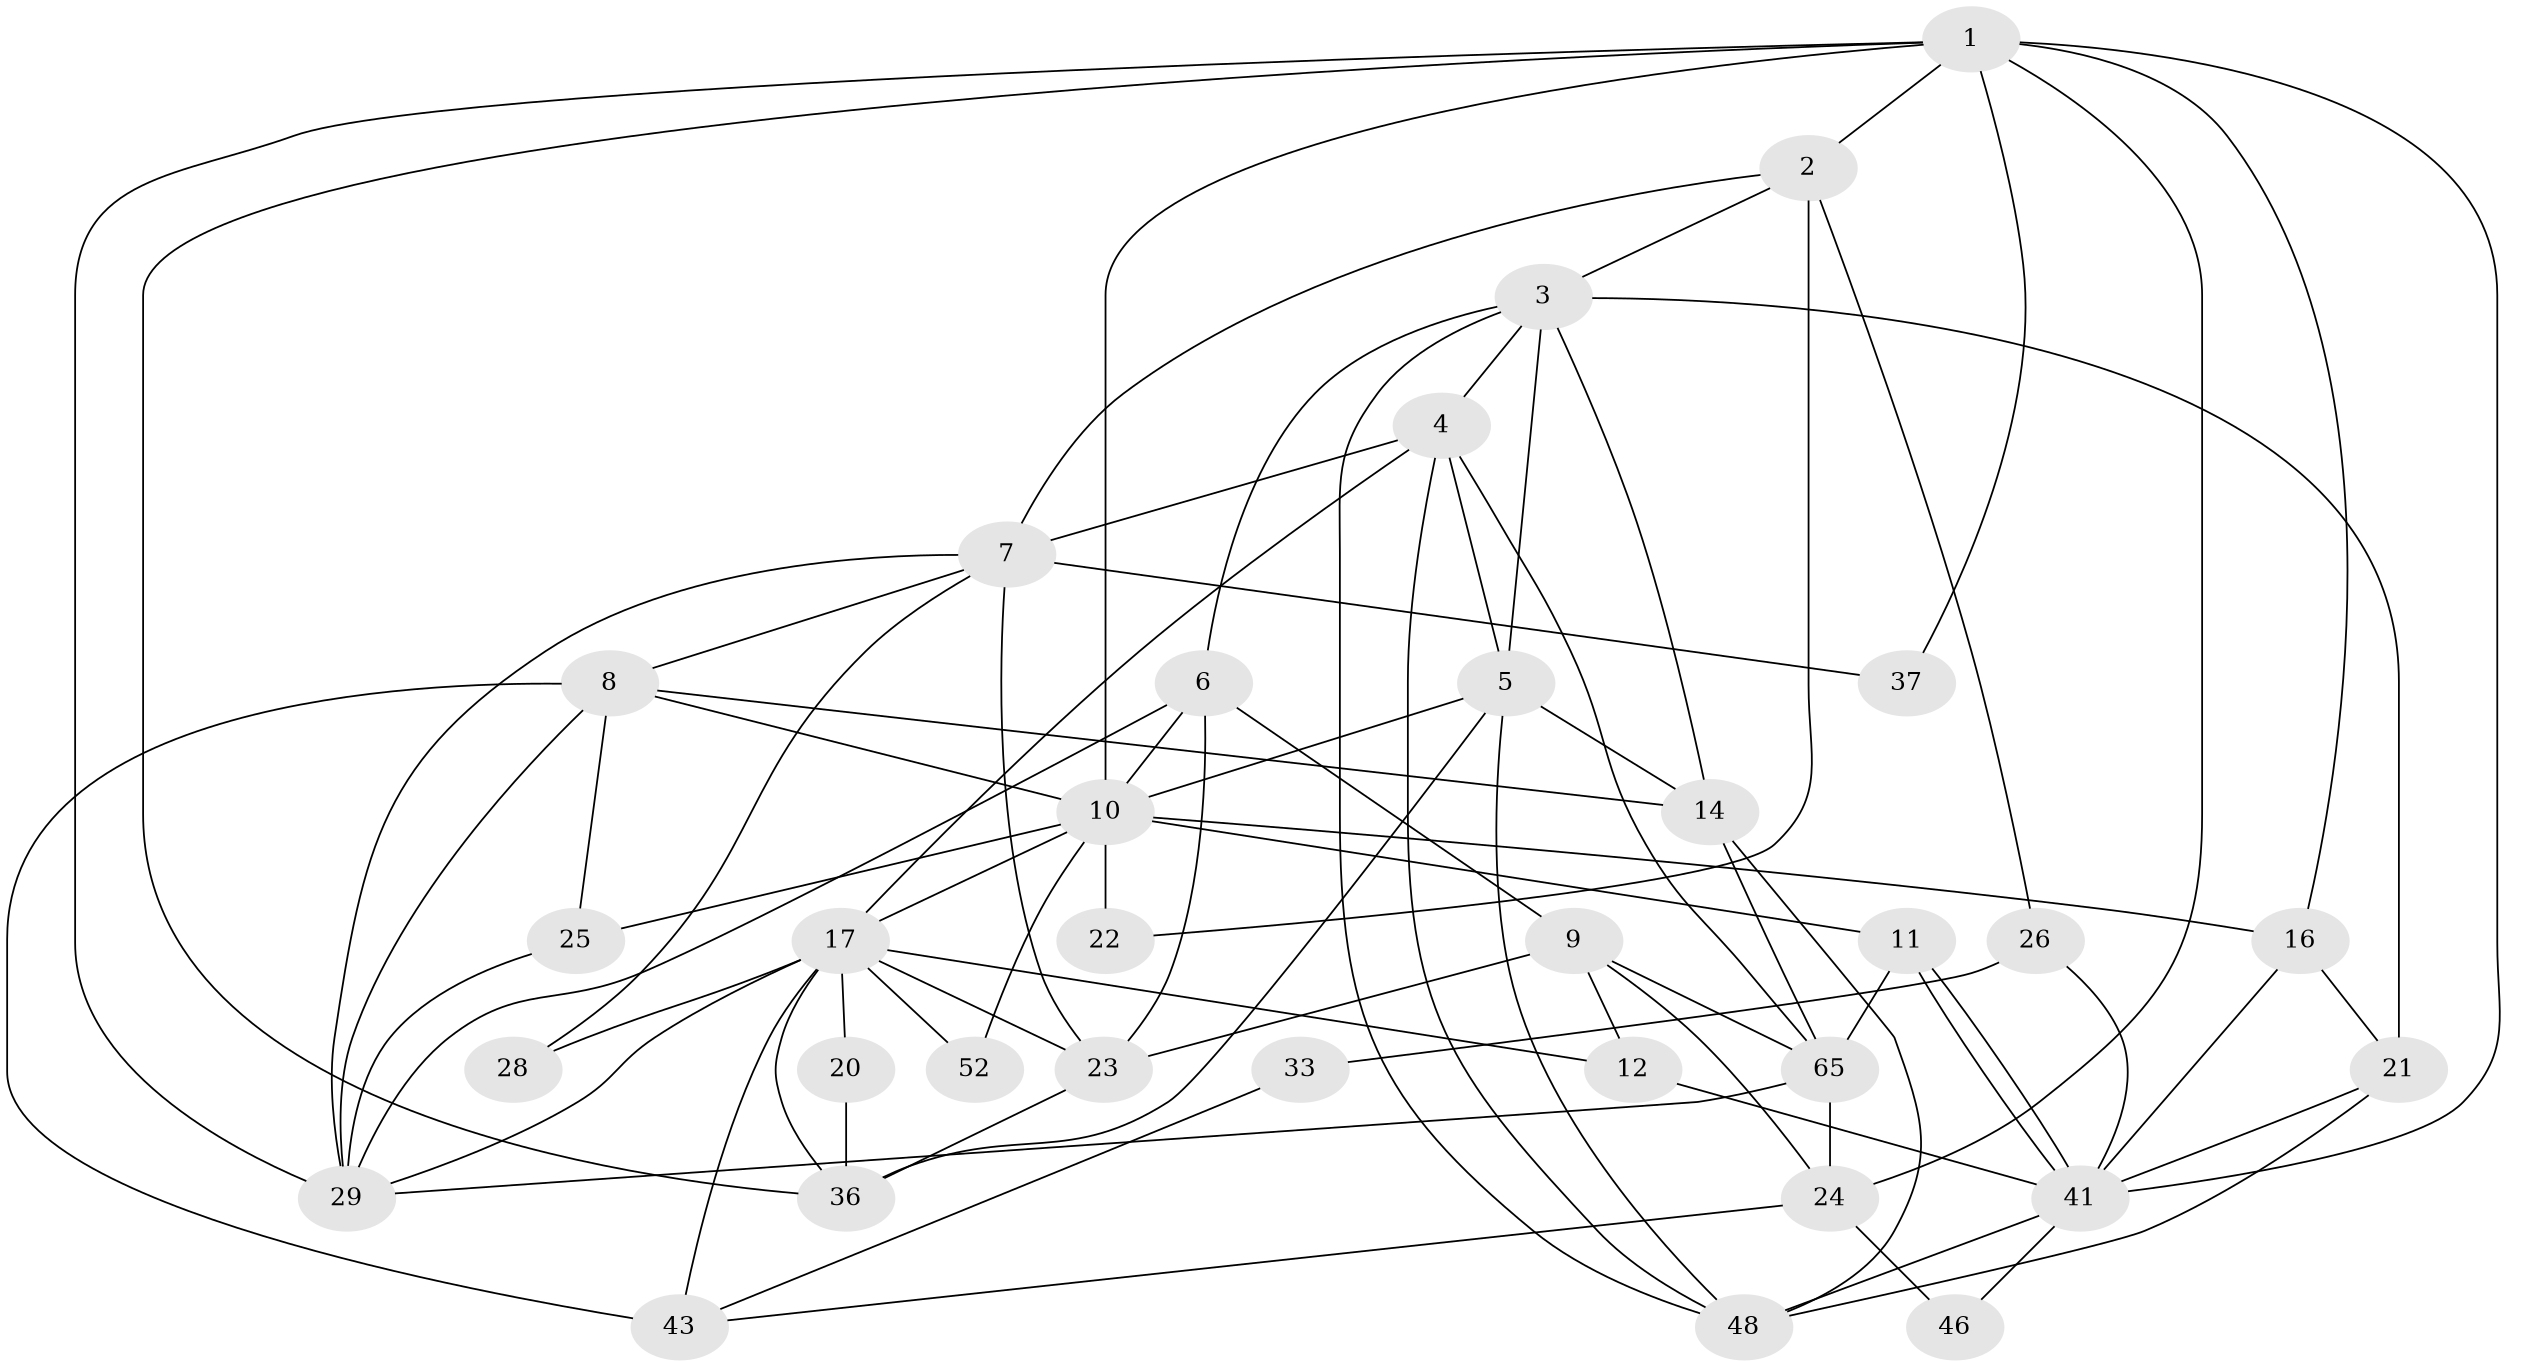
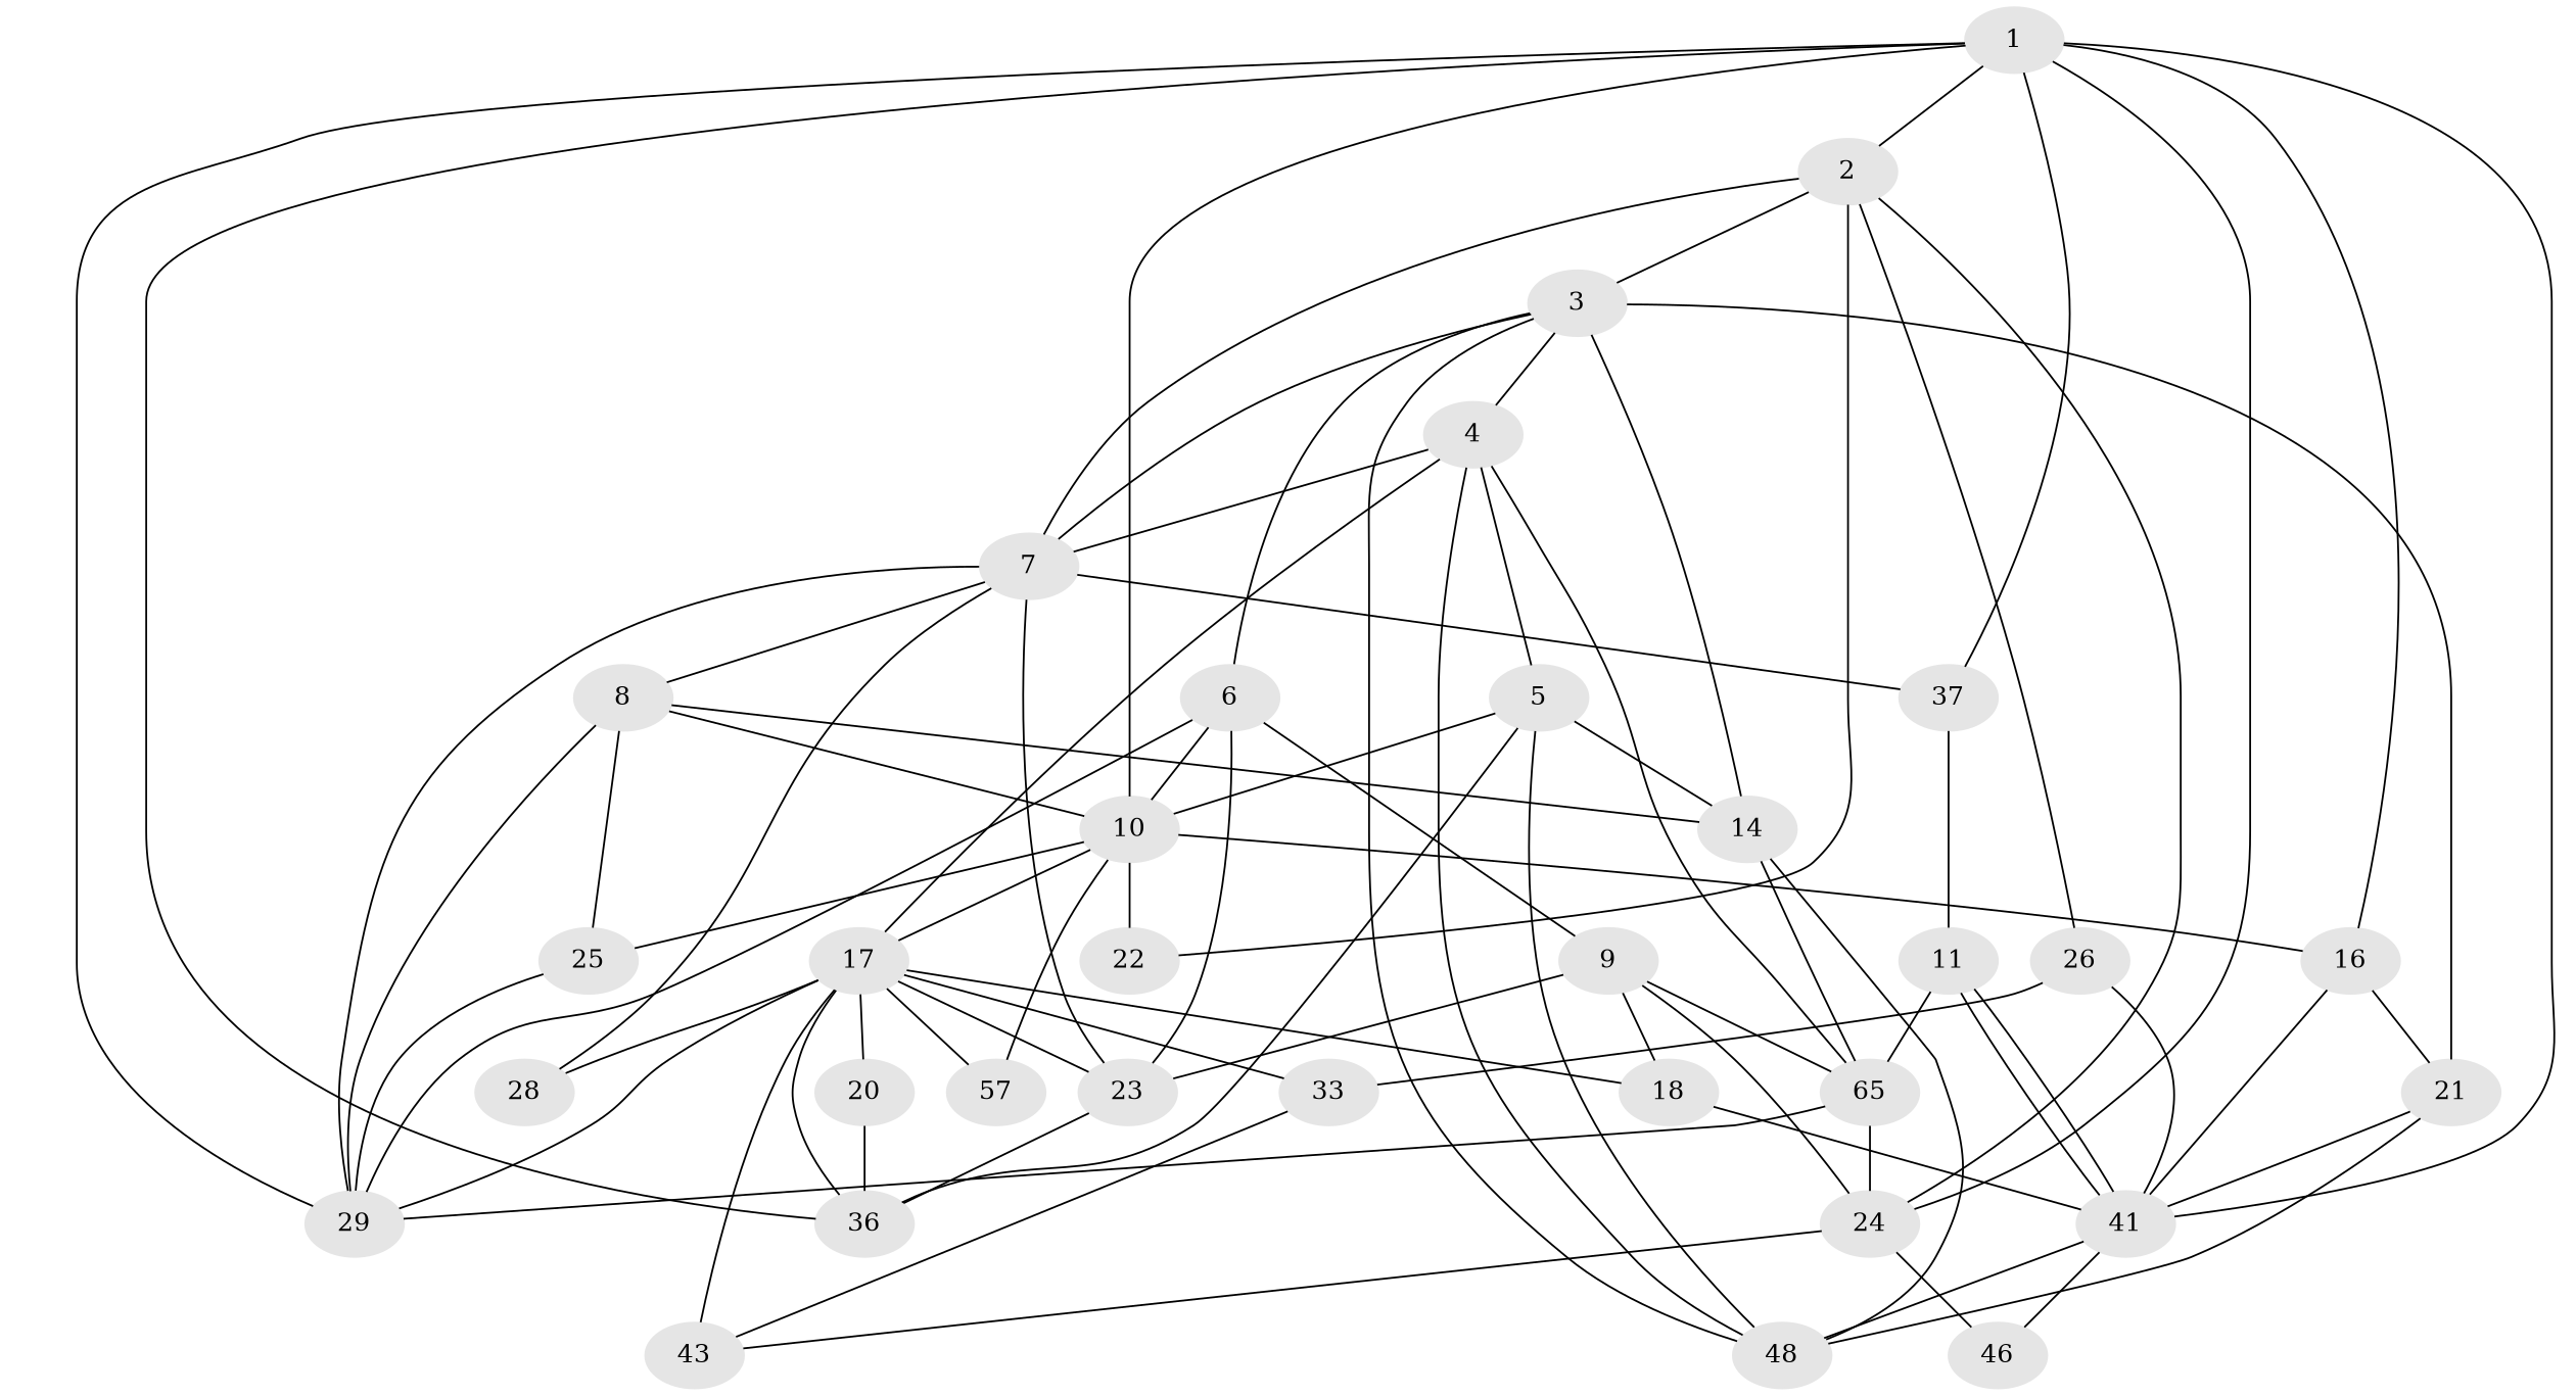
  graph {
    node [color=gray90 style=filled]
    1 [super="+26"]
    2 [super="+12"]
    10 [super="+47"]
    16 [super="+32"]
    24 [super="+38"]
    29 [super="+50"]
    36 [super="+40"]
    37
    41 [super="+45"]
    3 [super="+35"]
    7 [super="+19"]
    22
    n13 [label=26]
    17 [super="+42"]
    25 [super="+44"]
    11
-   52
+   52 [label=57]
    21 [super="+34"]
    43 [super="+49"]
    46
    48 [super="+53"]
    4 [super="+31"]
    6 [super="+55"]
    14 [super="+51"]
    23 [super="+30"]
    8 [super="+13"]
    28
    33
    5
    n30 [label=65 super="+56"]
    9 [super="+39"]
-   18 [super="+54" label=12]
+   18 [super="+54"]
    20
    1 -- 2
    1 -- 10
    1 -- 16
    1 -- 24
    1 -- 29
    1 -- 36
    1 -- 37
    1 -- 41
+   2 -- 24
    2 -- 3
    2 -- 7
    2 -- 22 [weight=2]
    2 -- n13
    10 -- 16
    10 -- 22
    10 -- 17
    10 -- 25
-   10 -- 11
+   37 -- 11
    10 -- 52
    16 -- 41
    16 -- 21
    24 -- 43
    24 -- 46
    41 -- 46
    41 -- 48
-   3 -- 5
+   3 -- 7
    3 -- 21 [weight=2]
    3 -- 48
    3 -- 4
    3 -- 6
    3 -- 14
    7 -- 29
    7 -- 37
    7 -- 23 [weight=2]
    7 -- 8
    7 -- 28
    n13 -- 41
    n13 -- 33
    17 -- 29
    17 -- 36
    17 -- 52
    17 -- 43 [weight=3]
    17 -- 23
    17 -- 28
+   17 -- 33
    17 -- 18
    17 -- 20
    25 -- 29
    11 -- 41
    11 -- 41
    11 -- n30
    21 -- 41
    21 -- 48
    4 -- 7
    4 -- 17
    4 -- 48
    4 -- 5
    4 -- n30
    6 -- 10
    6 -- 29
    6 -- 23
    6 -- 9
    14 -- 48
    14 -- n30
    23 -- 36
    8 -- 10
    8 -- 29
    8 -- 25
-   8 -- 43
    8 -- 14
    33 -- 43
    5 -- 10
    5 -- 36
    5 -- 48
    5 -- 14
    n30 -- 24
    n30 -- 29
    9 -- 24
    9 -- 23
    9 -- n30
    9 -- 18
    18 -- 41
    20 -- 36
  }
